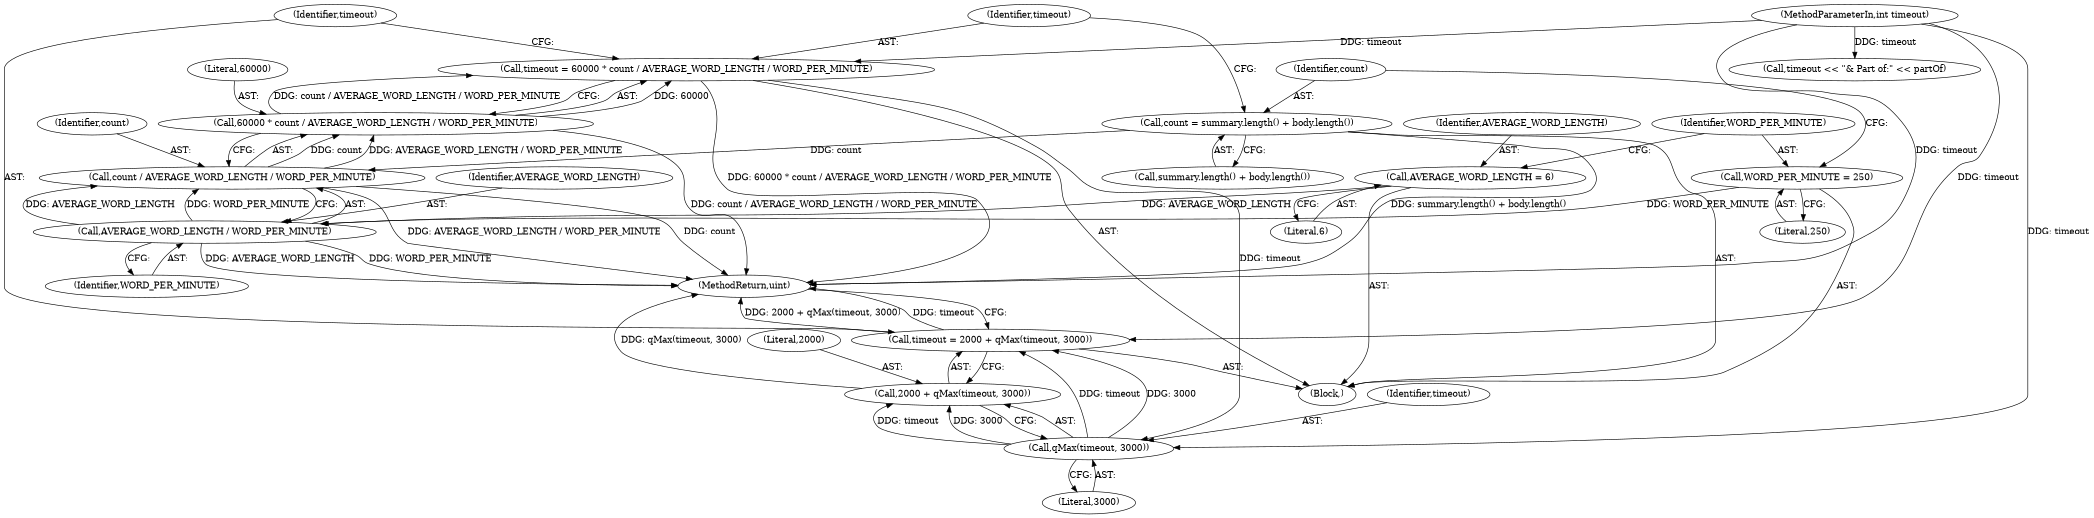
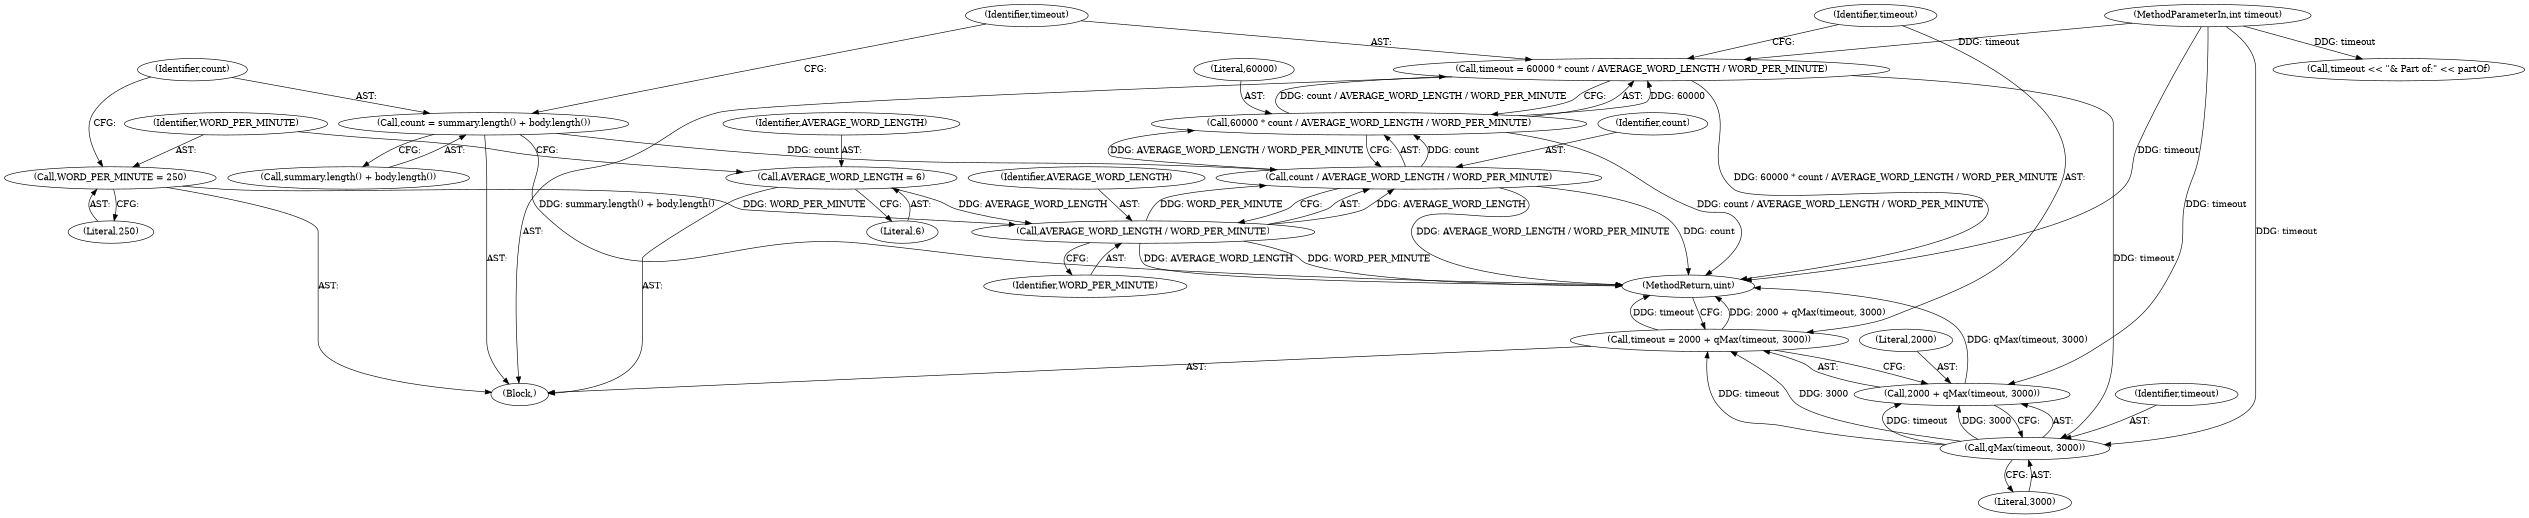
  digraph {
    n1 [label="(Call,timeout = 60000 * count / AVERAGE_WORD_LENGTH / WORD_PER_MINUTE)"]
    n2 [label="(Call,60000 * count / AVERAGE_WORD_LENGTH / WORD_PER_MINUTE)"]
    n3 [label="(Call,qMax(timeout, 3000))"]
    n4 [label="(MethodReturn,uint)"]
    n5 [label="(Block,)"]
    n6 [label="(Call,count / AVERAGE_WORD_LENGTH / WORD_PER_MINUTE)"]
    n7 [label="(Call,timeout = 2000 + qMax(timeout, 3000))"]
    n8 [label="(Call,2000 + qMax(timeout, 3000))"]
    n9 [label="(Literal,3000)"]
    n10 [label="(Call,AVERAGE_WORD_LENGTH / WORD_PER_MINUTE)"]
    n11 [label="(Identifier,WORD_PER_MINUTE)"]
    n12 [label="(Call,count = summary.length() + body.length())"]
    n13 [label="(Call,summary.length() + body.length())"]
    n14 [label="(Call,AVERAGE_WORD_LENGTH = 6)"]
    n15 [label="(Literal,6)"]
    n16 [label="(Call,WORD_PER_MINUTE = 250)"]
    n17 [label="(Literal,250)"]
    n18 [label="(MethodParameterIn,int timeout)"]
    n19 [label="(Call,timeout << \"& Part of:\" << partOf)"]
    n20 [label="(Identifier,WORD_PER_MINUTE)"]
    n21 [label="(Literal,2000)"]
    n22 [label="(Identifier,timeout)"]
    n23 [label="(Identifier,timeout)"]
    n24 [label="(Identifier,AVERAGE_WORD_LENGTH)"]
    n25 [label="(Literal,60000)"]
    n26 [label="(Identifier,count)"]
    n27 [label="(Identifier,timeout)"]
    n28 [label="(Identifier,count)"]
    n29 [label="(Identifier,AVERAGE_WORD_LENGTH)"]
    n1 -> n2 [label="CFG: "]
    n1 -> n3 [label="DDG: timeout"]
    n1 -> n4 [label="DDG: 60000 * count / AVERAGE_WORD_LENGTH / WORD_PER_MINUTE"]
    n1 -> n5 [label="AST: "]
    n2 -> n1 [label="AST: "]
    n2 -> n1 [label="DDG: 60000"]
    n2 -> n1 [label="DDG: count / AVERAGE_WORD_LENGTH / WORD_PER_MINUTE"]
    n2 -> n4 [label="DDG: count / AVERAGE_WORD_LENGTH / WORD_PER_MINUTE"]
    n2 -> n6 [label="CFG: "]
    n3 -> n7 [label="DDG: timeout"]
    n3 -> n7 [label="DDG: 3000"]
    n3 -> n8 [label="AST: "]
    n3 -> n8 [label="DDG: timeout"]
    n3 -> n8 [label="DDG: 3000"]
    n3 -> n9 [label="CFG: "]
    n4 -> n7 [label="CFG: "]
    n6 -> n2 [label="AST: "]
    n6 -> n2 [label="DDG: count"]
    n6 -> n2 [label="DDG: AVERAGE_WORD_LENGTH / WORD_PER_MINUTE"]
    n6 -> n4 [label="DDG: AVERAGE_WORD_LENGTH / WORD_PER_MINUTE"]
    n6 -> n4 [label="DDG: count"]
    n6 -> n10 [label="CFG: "]
    n7 -> n4 [label="DDG: 2000 + qMax(timeout, 3000)"]
    n7 -> n4 [label="DDG: timeout"]
    n7 -> n5 [label="AST: "]
    n7 -> n8 [label="CFG: "]
    n8 -> n3 [label="CFG: "]
    n8 -> n4 [label="DDG: qMax(timeout, 3000)"]
    n8 -> n7 [label="AST: "]
    n9 -> n3 [label="AST: "]
    n10 -> n4 [label="DDG: AVERAGE_WORD_LENGTH"]
    n10 -> n4 [label="DDG: WORD_PER_MINUTE"]
    n10 -> n6 [label="AST: "]
    n10 -> n6 [label="DDG: AVERAGE_WORD_LENGTH"]
    n10 -> n6 [label="DDG: WORD_PER_MINUTE"]
    n10 -> n11 [label="CFG: "]
    n11 -> n10 [label="AST: "]
    n12 -> n4 [label="DDG: summary.length() + body.length()"]
    n12 -> n5 [label="AST: "]
    n12 -> n6 [label="DDG: count"]
    n12 -> n13 [label="CFG: "]
    n13 -> n12 [label="AST: "]
    n14 -> n5 [label="AST: "]
    n14 -> n10 [label="DDG: AVERAGE_WORD_LENGTH"]
    n14 -> n15 [label="CFG: "]
    n15 -> n14 [label="AST: "]
    n16 -> n5 [label="AST: "]
    n16 -> n10 [label="DDG: WORD_PER_MINUTE"]
    n16 -> n17 [label="CFG: "]
    n17 -> n16 [label="AST: "]
    n18 -> n1 [label="DDG: timeout"]
    n18 -> n3 [label="DDG: timeout"]
    n18 -> n4 [label="DDG: timeout"]
-   n18 -> n7 [label="DDG: timeout"]
+   n18 -> n8 [label="DDG: timeout"]
    n18 -> n19 [label="DDG: timeout"]
    n20 -> n14 [label="CFG: "]
    n20 -> n16 [label="AST: "]
    n21 -> n8 [label="AST: "]
    n22 -> n3 [label="AST: "]
    n23 -> n1 [label="AST: "]
    n23 -> n12 [label="CFG: "]
    n24 -> n14 [label="AST: "]
    n25 -> n2 [label="AST: "]
    n26 -> n12 [label="AST: "]
    n26 -> n16 [label="CFG: "]
    n27 -> n1 [label="CFG: "]
    n27 -> n7 [label="AST: "]
    n28 -> n6 [label="AST: "]
    n29 -> n10 [label="AST: "]
  }
